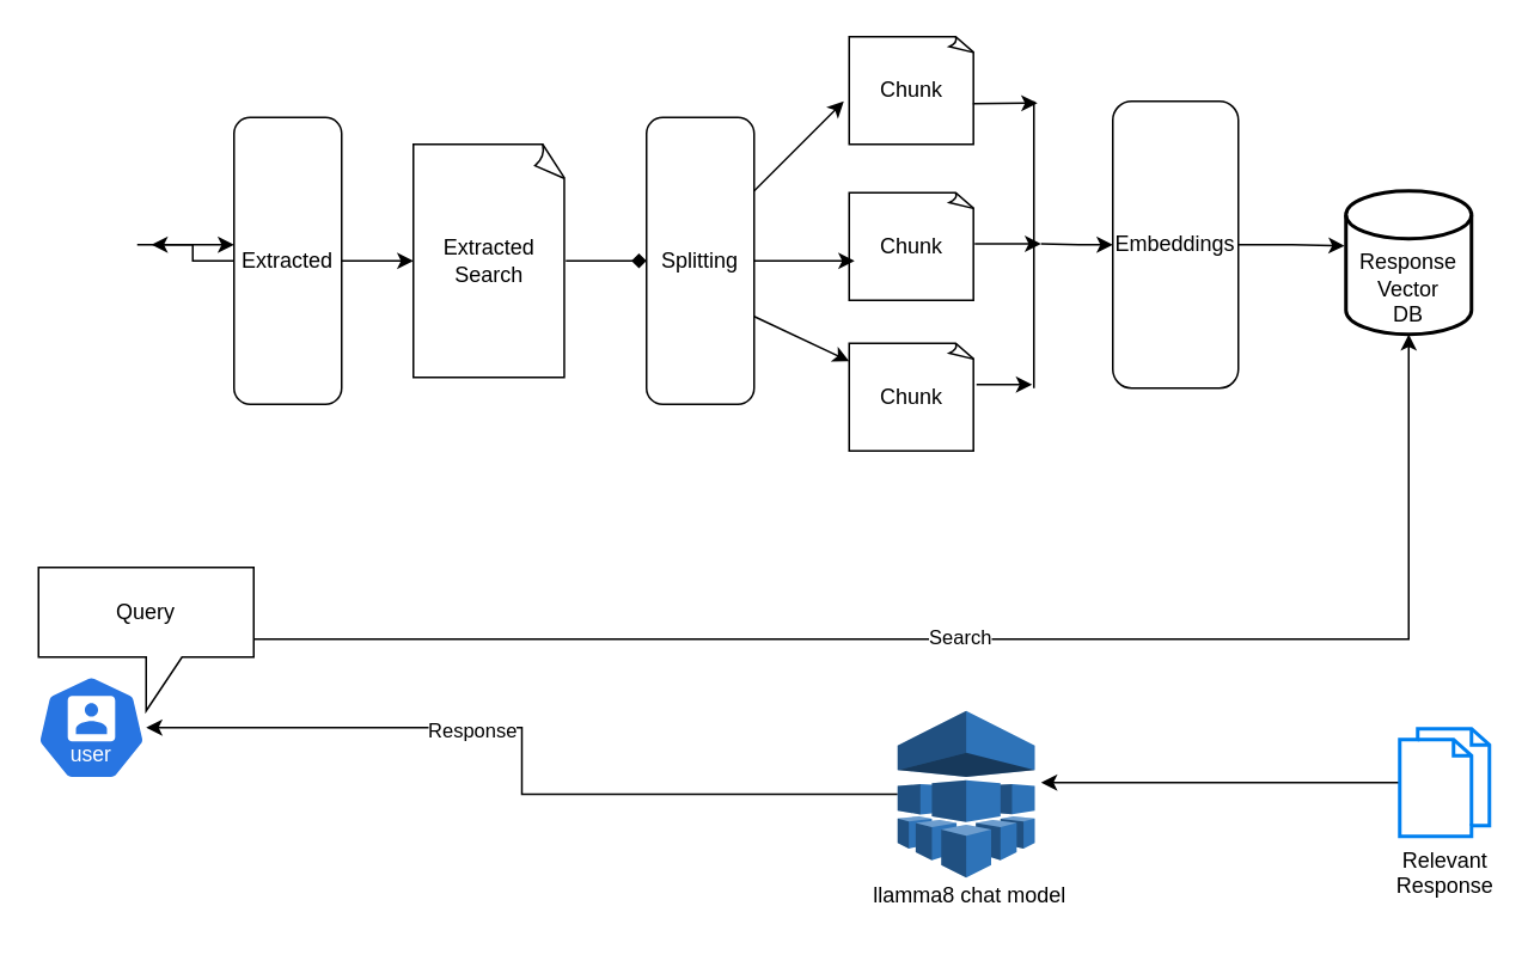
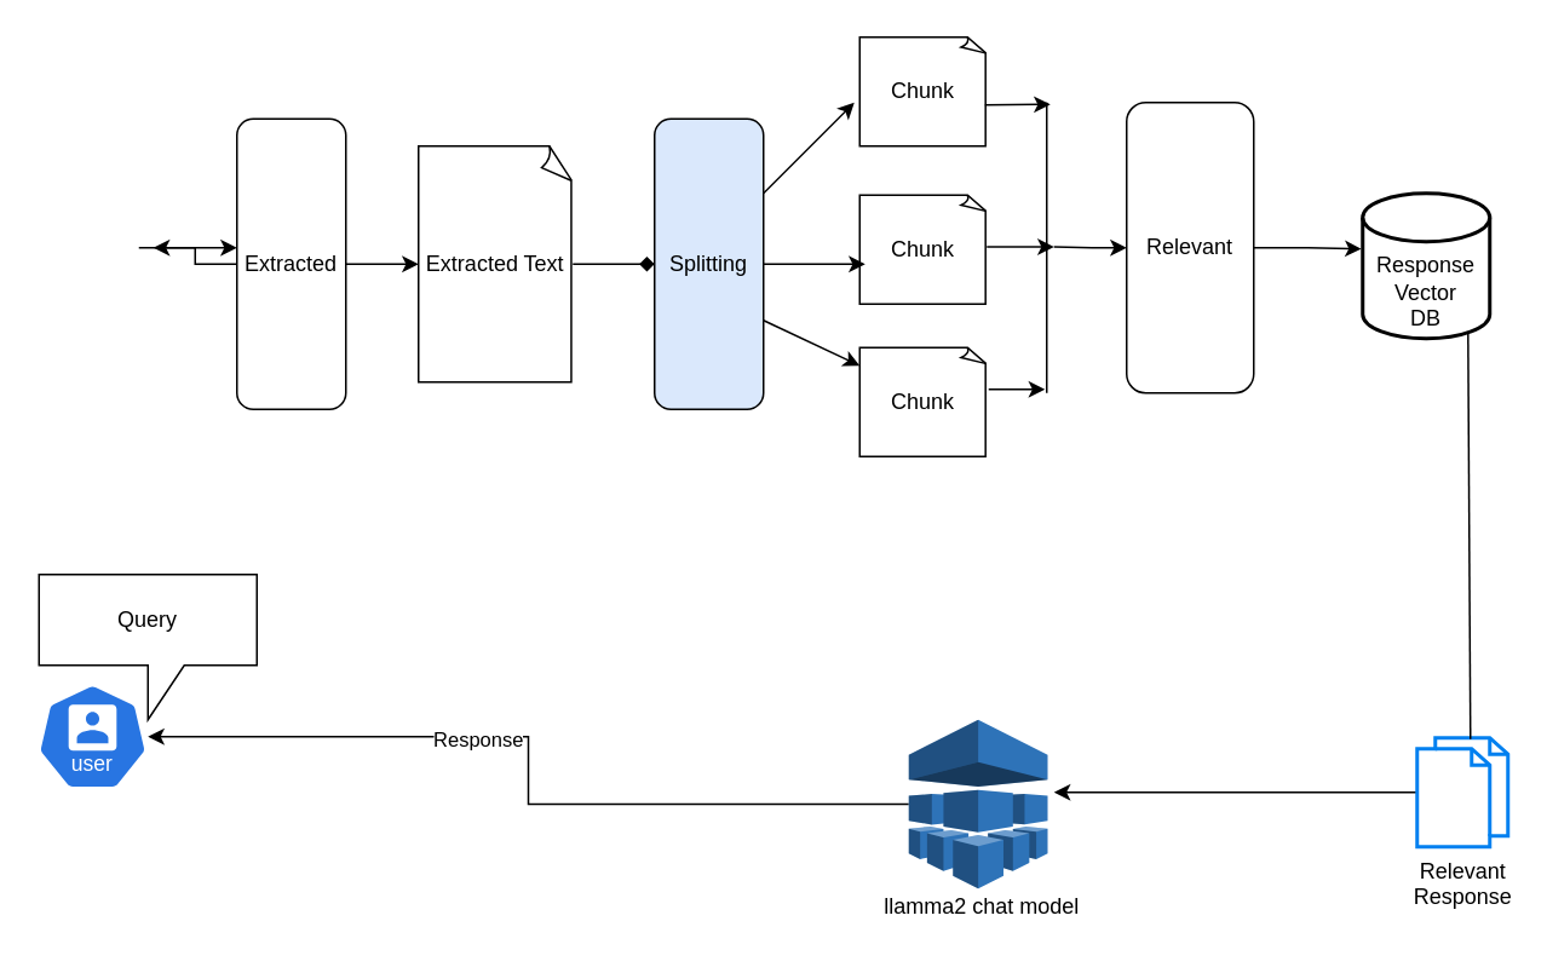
  <mxCell id="0" />
  <mxCell id="1" parent="0" />
  <mxCell id="2" value="" style="shape=image;html=1;verticalAlign=top;verticalLabelPosition=bottom;labelBackgroundColor=#ffffff;imageAspect=0;aspect=fixed;image=https://cdn4.iconfinder.com/data/icons/file-extension-names-vol-8/512/24-128.png" parent="1" vertex="1"><mxGeometry x="24" y="106" width="60" height="60" as="geometry" /></mxCell>
  <mxCell id="3" value="" style="edgeStyle=orthogonalEdgeStyle;rounded=0;orthogonalLoop=1;jettySize=auto;html=1;" edge="1" parent="1" source="4" target="2"><mxGeometry relative="1" as="geometry" /></mxCell>
  <mxCell id="4" value="Extracted" style="rounded=1;whiteSpace=wrap;html=1;direction=west;" parent="1" vertex="1"><mxGeometry x="130" y="65" width="60" height="160" as="geometry" /></mxCell>
  <mxCell id="5" style="edgeStyle=orthogonalEdgeStyle;rounded=0;orthogonalLoop=1;jettySize=auto;html=1;exitX=1;exitY=0.5;exitDx=0;exitDy=0;" edge="1" parent="1"><mxGeometry relative="1" as="geometry"><mxPoint x="76" y="136" as="sourcePoint" /><mxPoint x="130" y="136" as="targetPoint" /></mxGeometry></mxCell>
  <mxCell id="6" style="edgeStyle=orthogonalEdgeStyle;rounded=0;orthogonalLoop=1;jettySize=auto;html=1;entryX=1;entryY=0.5;entryDx=0;entryDy=0;endArrow=diamond;" edge="1" parent="1" source="7" target="8"><mxGeometry relative="1" as="geometry" /></mxCell>
- <mxCell id="7" value="Extracted Search" style="whiteSpace=wrap;html=1;shape=mxgraph.basic.document" vertex="1" parent="1"><mxGeometry x="230" y="80" width="85" height="130" as="geometry" /></mxCell>
- <mxCell id="8" value="Splitting" style="rounded=1;whiteSpace=wrap;html=1;direction=west;" vertex="1" parent="1"><mxGeometry x="360" y="65" width="60" height="160" as="geometry" /></mxCell>
+ <mxCell id="7" value="Extracted Text" style="whiteSpace=wrap;html=1;shape=mxgraph.basic.document" vertex="1" parent="1"><mxGeometry x="230" y="80" width="85" height="130" as="geometry" /></mxCell>
+ <mxCell id="8" value="Splitting" style="rounded=1;whiteSpace=wrap;html=1;direction=west;fillColor=#dae8fc;" vertex="1" parent="1"><mxGeometry x="360" y="65" width="60" height="160" as="geometry" /></mxCell>
  <mxCell id="9" value="Chunk" style="whiteSpace=wrap;html=1;shape=mxgraph.basic.document" vertex="1" parent="1"><mxGeometry x="473" y="20" width="70" height="60" as="geometry" /></mxCell>
  <mxCell id="10" value="Chunk" style="whiteSpace=wrap;html=1;shape=mxgraph.basic.document" vertex="1" parent="1"><mxGeometry x="473" y="107" width="70" height="60" as="geometry" /></mxCell>
  <mxCell id="11" value="Chunk" style="whiteSpace=wrap;html=1;shape=mxgraph.basic.document" vertex="1" parent="1"><mxGeometry x="473" y="191" width="70" height="60" as="geometry" /></mxCell>
- <mxCell id="12" value="Embeddings" style="rounded=1;whiteSpace=wrap;html=1;direction=west;" vertex="1" parent="1"><mxGeometry x="620" y="56" width="70" height="160" as="geometry" /></mxCell>
+ <mxCell id="12" value="Relevant" style="rounded=1;whiteSpace=wrap;html=1;direction=west;" vertex="1" parent="1"><mxGeometry x="620" y="56" width="70" height="160" as="geometry" /></mxCell>
  <mxCell id="13" style="edgeStyle=orthogonalEdgeStyle;rounded=0;orthogonalLoop=1;jettySize=auto;html=1;exitX=0;exitY=0.5;exitDx=0;exitDy=0;entryX=0;entryY=0.5;entryDx=0;entryDy=0;entryPerimeter=0;" edge="1" parent="1" source="4" target="7"><mxGeometry relative="1" as="geometry" /></mxCell>
  <mxCell id="14" value="" style="endArrow=classic;html=1;rounded=0;" edge="1" parent="1"><mxGeometry width="50" height="50" relative="1" as="geometry"><mxPoint x="420" y="106" as="sourcePoint" /><mxPoint x="470" y="56" as="targetPoint" /></mxGeometry></mxCell>
  <mxCell id="15" value="" style="endArrow=classic;html=1;rounded=0;" edge="1" parent="1"><mxGeometry width="50" height="50" relative="1" as="geometry"><mxPoint x="420" y="176" as="sourcePoint" /><mxPoint x="473" y="201" as="targetPoint" /></mxGeometry></mxCell>
  <mxCell id="16" style="edgeStyle=orthogonalEdgeStyle;rounded=0;orthogonalLoop=1;jettySize=auto;html=1;entryX=0.043;entryY=0.633;entryDx=0;entryDy=0;entryPerimeter=0;" edge="1" parent="1" source="8" target="10"><mxGeometry relative="1" as="geometry" /></mxCell>
  <mxCell id="17" value="" style="endArrow=none;html=1;rounded=0;" edge="1" parent="1"><mxGeometry width="50" height="50" relative="1" as="geometry"><mxPoint x="576" y="216" as="sourcePoint" /><mxPoint x="576" y="56" as="targetPoint" /></mxGeometry></mxCell>
  <mxCell id="18" style="edgeStyle=orthogonalEdgeStyle;rounded=0;orthogonalLoop=1;jettySize=auto;html=1;entryX=0.043;entryY=0.633;entryDx=0;entryDy=0;entryPerimeter=0;exitX=1.014;exitY=0.383;exitDx=0;exitDy=0;exitPerimeter=0;" edge="1" parent="1" source="11"><mxGeometry relative="1" as="geometry"><mxPoint x="550" y="214" as="sourcePoint" /><mxPoint x="575" y="214" as="targetPoint" /></mxGeometry></mxCell>
  <mxCell id="19" style="rounded=0;orthogonalLoop=1;jettySize=auto;html=1;entryX=0.043;entryY=0.633;entryDx=0;entryDy=0;entryPerimeter=0;exitX=0.986;exitY=0.622;exitDx=0;exitDy=0;exitPerimeter=0;" edge="1" parent="1" source="9"><mxGeometry relative="1" as="geometry"><mxPoint x="547" y="57" as="sourcePoint" /><mxPoint x="578" y="57" as="targetPoint" /></mxGeometry></mxCell>
  <mxCell id="20" style="edgeStyle=orthogonalEdgeStyle;rounded=0;orthogonalLoop=1;jettySize=auto;html=1;exitX=1.014;exitY=0.383;exitDx=0;exitDy=0;exitPerimeter=0;" edge="1" parent="1"><mxGeometry relative="1" as="geometry"><mxPoint x="543" y="135.5" as="sourcePoint" /><mxPoint x="580" y="136" as="targetPoint" /></mxGeometry></mxCell>
  <mxCell id="21" style="edgeStyle=orthogonalEdgeStyle;rounded=0;orthogonalLoop=1;jettySize=auto;html=1;" edge="1" parent="1"><mxGeometry relative="1" as="geometry"><mxPoint x="580" y="135.5" as="sourcePoint" /><mxPoint x="620" y="136" as="targetPoint" /></mxGeometry></mxCell>
  <mxCell id="22" value="&lt;div&gt;&lt;br&gt;&lt;/div&gt;&lt;div&gt;&lt;br&gt;&lt;/div&gt;Response&lt;div&gt;Vector&lt;br&gt;&lt;div&gt;DB&lt;/div&gt;&lt;/div&gt;" style="strokeWidth=2;html=1;shape=mxgraph.flowchart.database;whiteSpace=wrap;" vertex="1" parent="1"><mxGeometry x="750" y="106" width="70" height="80" as="geometry" /></mxCell>
  <mxCell id="23" style="edgeStyle=orthogonalEdgeStyle;rounded=0;orthogonalLoop=1;jettySize=auto;html=1;entryX=-0.01;entryY=0.383;entryDx=0;entryDy=0;entryPerimeter=0;" edge="1" parent="1" source="12" target="22"><mxGeometry relative="1" as="geometry" /></mxCell>
  <mxCell id="24" value="" style="aspect=fixed;sketch=0;html=1;dashed=0;whitespace=wrap;verticalLabelPosition=bottom;verticalAlign=top;fillColor=#2875E2;strokeColor=#ffffff;points=[[0.005,0.63,0],[0.1,0.2,0],[0.9,0.2,0],[0.5,0,0],[0.995,0.63,0],[0.72,0.99,0],[0.5,1,0],[0.28,0.99,0]];shape=mxgraph.kubernetes.icon2;kubernetesLabel=1;prIcon=user" vertex="1" parent="1"><mxGeometry y="376" width="61" height="58.56" as="geometry" x="20" /></mxCell>
  <mxCell id="25" value="Query" style="shape=callout;whiteSpace=wrap;html=1;perimeter=calloutPerimeter;" vertex="1" parent="1"><mxGeometry x="21" y="316" width="120" height="80" as="geometry" /></mxCell>
- <mxCell id="26" style="edgeStyle=orthogonalEdgeStyle;rounded=0;orthogonalLoop=1;jettySize=auto;html=1;entryX=0.5;entryY=1;entryDx=0;entryDy=0;entryPerimeter=0;" edge="1" parent="1" source="25" target="22"><mxGeometry relative="1" as="geometry" /></mxCell>
- <mxCell id="27" value="Search" style="edgeLabel;html=1;align=center;verticalAlign=middle;resizable=0;points=[];" vertex="1" connectable="0" parent="26"><mxGeometry x="-0.035" y="2" relative="1" as="geometry"><mxPoint as="offset" /></mxGeometry></mxCell>
  <mxCell id="28" style="edgeStyle=orthogonalEdgeStyle;rounded=0;orthogonalLoop=1;jettySize=auto;html=1;" edge="1" parent="1" source="29"><mxGeometry relative="1" as="geometry"><mxPoint x="580" y="436" as="targetPoint" /></mxGeometry></mxCell>
  <mxCell id="29" value="Relevant&lt;div&gt;Response&lt;/div&gt;" style="html=1;verticalLabelPosition=bottom;align=center;labelBackgroundColor=#ffffff;verticalAlign=top;strokeWidth=2;strokeColor=#0080F0;shadow=0;dashed=0;shape=mxgraph.ios7.icons.documents;" vertex="1" parent="1"><mxGeometry x="780" y="406" width="50" height="60" as="geometry" /></mxCell>
+ <mxCell id="30" value="" style="endArrow=none;html=1;rounded=0;entryX=0.829;entryY=0.967;entryDx=0;entryDy=0;entryPerimeter=0;exitX=0.587;exitY=0.011;exitDx=0;exitDy=0;exitPerimeter=0;" edge="1" parent="1" source="29" target="22"><mxGeometry width="50" height="50" relative="1" as="geometry"><mxPoint x="780" y="276" as="sourcePoint" /><mxPoint x="830" y="226" as="targetPoint" /></mxGeometry></mxCell>
  <mxCell id="31" style="edgeStyle=orthogonalEdgeStyle;rounded=0;orthogonalLoop=1;jettySize=auto;html=1;" edge="1" parent="1" source="33" target="24"><mxGeometry relative="1" as="geometry" /></mxCell>
  <mxCell id="32" value="Response" style="edgeLabel;html=1;align=center;verticalAlign=middle;resizable=0;points=[];" vertex="1" connectable="0" parent="31"><mxGeometry x="0.206" y="1" relative="1" as="geometry"><mxPoint as="offset" /></mxGeometry></mxCell>
  <mxCell id="33" value="" style="outlineConnect=0;dashed=0;verticalLabelPosition=bottom;verticalAlign=top;align=center;html=1;shape=mxgraph.aws3.machine_learning;fillColor=#2E73B8;gradientColor=none;" vertex="1" parent="1"><mxGeometry x="500" y="396" width="76.5" height="93" as="geometry" /></mxCell>
- <mxCell id="34" value="llamma8 chat model" style="text;html=1;align=center;verticalAlign=middle;resizable=0;points=[];autosize=1;strokeColor=none;fillColor=none;" vertex="1" parent="1"><mxGeometry x="475" y="484" width="130" height="30" as="geometry" /></mxCell>
+ <mxCell id="34" value="llamma2 chat model" style="text;html=1;align=center;verticalAlign=middle;resizable=0;points=[];autosize=1;strokeColor=none;fillColor=none;" vertex="1" parent="1"><mxGeometry x="475" y="484" width="130" height="30" as="geometry" /></mxCell>
